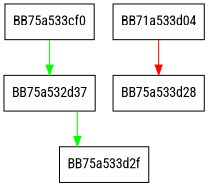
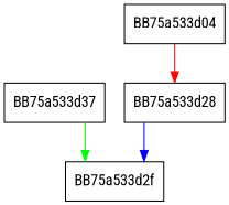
  digraph {
    fontname="Roboto Condensed"
    splines=ortho
    node [fontname="Roboto Condensed" shape=box]
    edge [color=green fontname="Roboto Condensed"]
-   BB75a533cf0
-   BB75a533d37 [label=BB75a532d37]
+   BB75a533d37
    BB75a533d2f
-   BB75a533d04 [label=BB71a533d04]
+   BB75a533d04
    BB75a533d28
-   BB75a533cf0 -> BB75a533d37
    BB75a533d37 -> BB75a533d2f
    BB75a533d04 -> BB75a533d28 [color=red]
+   BB75a533d28 -> BB75a533d2f [color=blue]
  }
